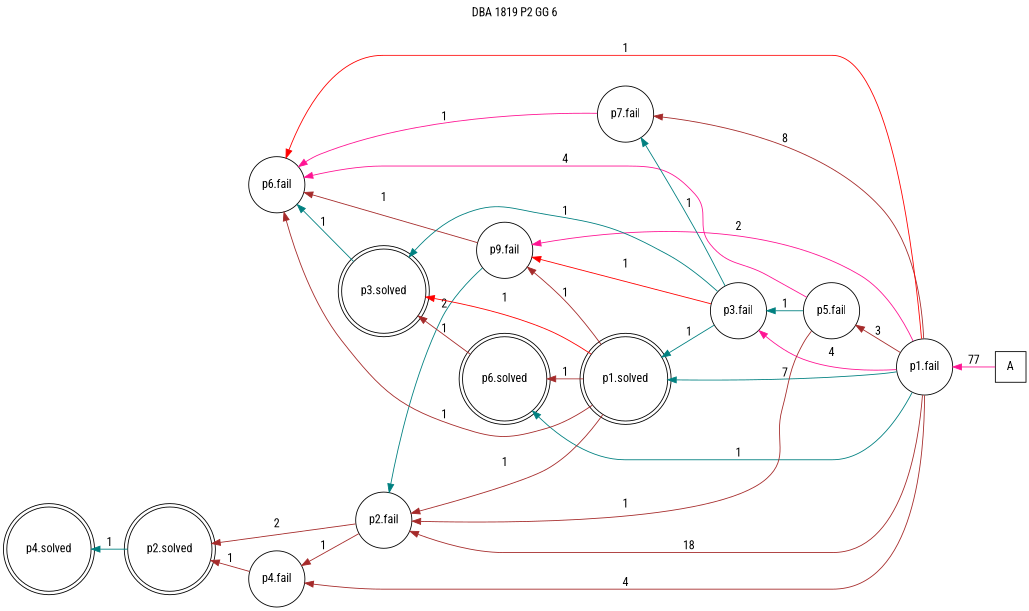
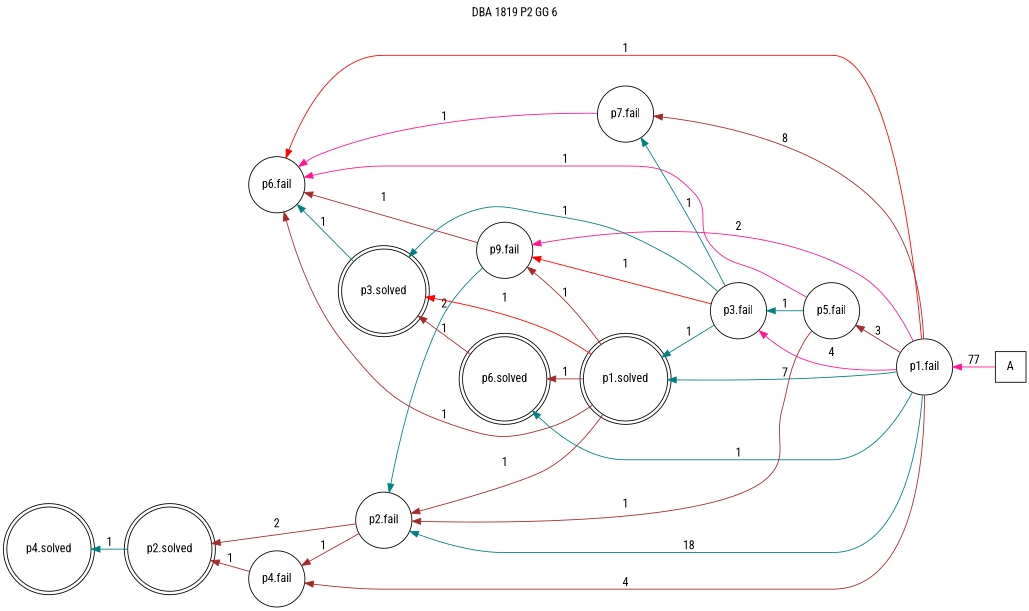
  digraph {
    fontname="Roboto Condensed"
    label=" DBA 1819 P2 GG 6 "
    labelloc=tl
    rankdir=RL
    node [fontname="Roboto Condensed" shape=circle]
    edge [color=brown fontname="Roboto Condensed"]
    n1 [label=A shape=square]
    n2 [label="p1.fail"]
    n3 [label="p2.fail"]
    n4 [label="p7.fail"]
    n5 [label="p5.fail"]
    n6 [label="p6.fail"]
    n7 [label="p9.fail"]
    n8 [label="p3.fail"]
    n9 [label="p4.fail"]
    n10 [label="p1.solved" shape=doublecircle]
    n11 [label="p6.solved" shape=doublecircle]
    n12 [label="p2.solved" shape=doublecircle]
    n13 [label="p3.solved" shape=doublecircle]
    n14 [label="p4.solved" shape=doublecircle]
    n1 -> n2 [color=deeppink label=77]
-   n2 -> n3 [label=18]
+   n2 -> n3 [color=teal label=18]
    n2 -> n4 [label=8]
    n2 -> n5 [label=3]
    n2 -> n6 [color=red label=1]
    n2 -> n7 [color=deeppink label=2]
    n2 -> n8 [color=deeppink label=4]
    n2 -> n9 [label=4]
    n2 -> n10 [color=teal label=7]
    n2 -> n11 [color=teal label=1]
    n3 -> n9 [label=1]
    n3 -> n12 [label=2]
    n4 -> n6 [color=deeppink label=1]
    n5 -> n3 [label=1]
-   n5 -> n6 [color=deeppink label=4]
+   n5 -> n6 [color=deeppink label=1]
    n5 -> n8 [color=teal label=1]
    n7 -> n3 [color=teal label=2]
    n7 -> n6 [label=1]
    n8 -> n4 [color=teal label=1]
    n8 -> n7 [color=red label=1]
    n8 -> n10 [color=teal label=1]
    n8 -> n13 [color=teal label=1]
    n9 -> n12 [label=1]
    n10 -> n3 [label=1]
    n10 -> n6 [label=1]
    n10 -> n7 [label=1]
    n10 -> n11 [label=1]
    n10 -> n13 [color=red label=1]
    n11 -> n13 [label=1]
    n12 -> n14 [color=teal label=1]
    n13 -> n6 [color=teal label=1]
  }
